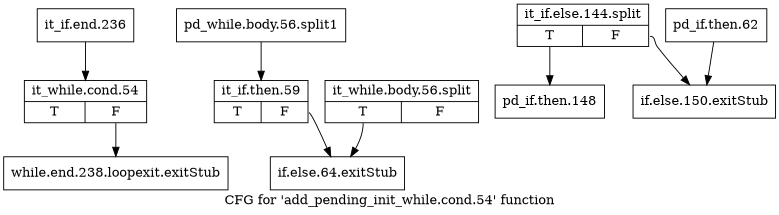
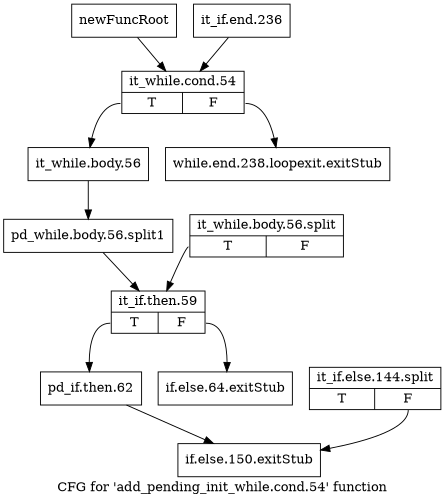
  digraph {
    label="CFG for 'add_pending_init_while.cond.54' function"
    node [shape=record]
+   n1 [label="{newFuncRoot}"]
    n2 [label="{it_while.cond.54|{<s0>T|<s1>F}}"]
    n3 [label="{while.end.238.loopexit.exitStub}"]
+   n4 [label="{it_while.body.56}"]
    n5 [label="{pd_while.body.56.split1}"]
    n6 [label="{if.else.150.exitStub}"]
    n7 [label="{if.else.64.exitStub}"]
    n8 [label="{it_if.then.59|{<s0>T|<s1>F}}"]
    n9 [label="{it_while.body.56.split|{<s0>T|<s1>F}}"]
    n10 [label="{pd_if.then.62}"]
    n11 [label="{it_if.else.144.split|{<s0>T|<s1>F}}"]
-   n12 [label="{pd_if.then.148}"]
    n13 [label="{it_if.end.236}"]
+   n1 -> n2
    n2 -> n3 [tailport=s1]
+   n2 -> n4 [tailport=s0]
+   n4 -> n5
    n5 -> n8
    n8 -> n7 [tailport=s1]
-   n9 -> n7 [tailport=s0]
+   n8 -> n10 [tailport=s0]
+   n9 -> n8 [tailport=s0]
    n10 -> n6
    n11 -> n6 [tailport=s1]
-   n11 -> n12 [tailport=s0]
    n13 -> n2
  }
